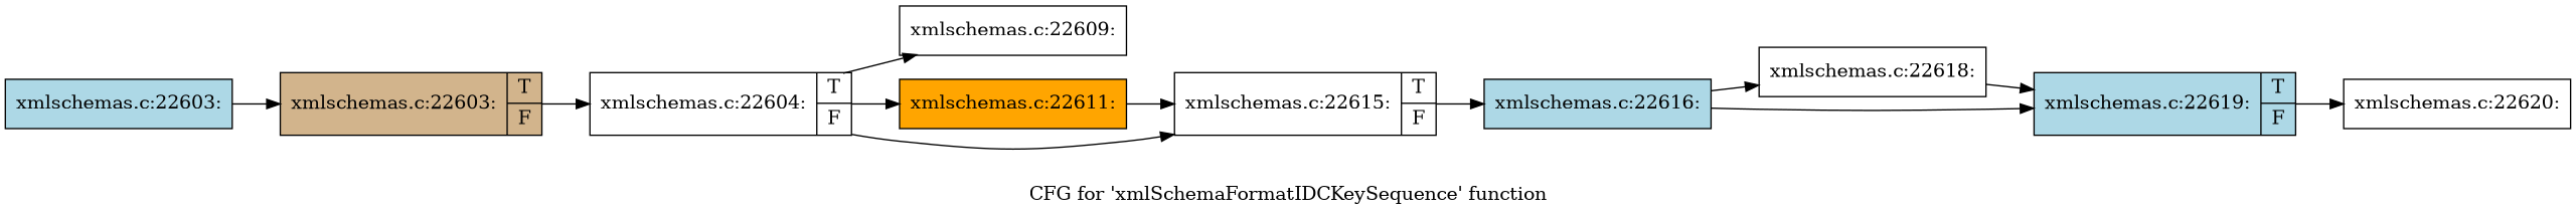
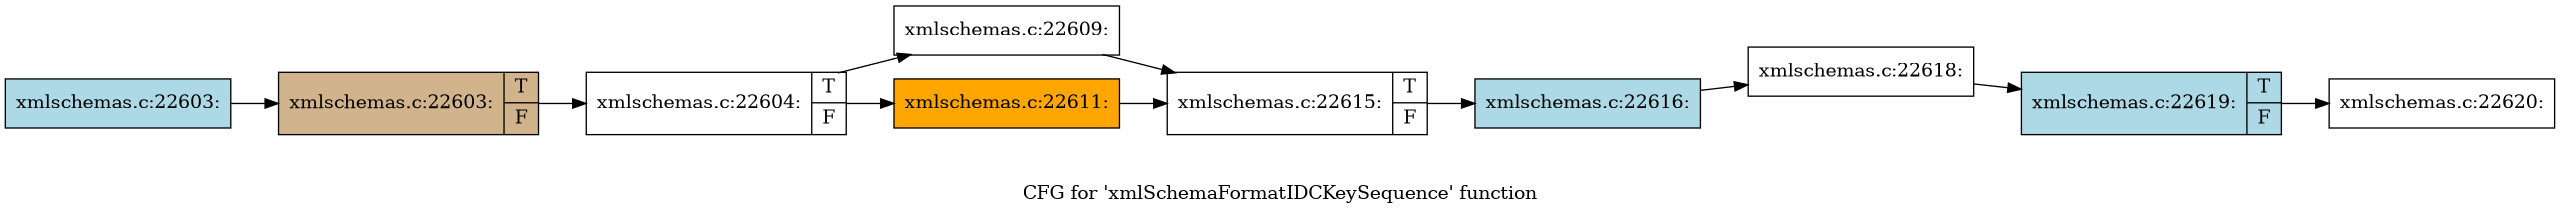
  digraph {
    label="CFG for 'xmlSchemaFormatIDCKeySequence' function"
    rankdir=LR
    node [fillcolor=white shape=record style=filled]
    n1 [fillcolor=tan label="{xmlschemas.c:22603:|{<s0>T|<s1>F}}"]
    n2 [label="{xmlschemas.c:22604:|{<s0>T|<s1>F}}"]
    n3 [label="{xmlschemas.c:22609:}"]
    n4 [fillcolor=orange label="{xmlschemas.c:22611:}"]
    n5 [label="{xmlschemas.c:22615:|{<s0>T|<s1>F}}"]
    n6 [fillcolor=lightblue label="{xmlschemas.c:22616:}"]
    n7 [label="{xmlschemas.c:22618:}"]
    n8 [fillcolor=lightblue label="{xmlschemas.c:22619:|{<s0>T|<s1>F}}"]
    n9 [label="{xmlschemas.c:22620:}"]
    n10 [fillcolor=lightblue label="{xmlschemas.c:22603:}"]
    n1 -> n2
    n2 -> n3
    n2 -> n4
-   n2 -> n5
+   n3 -> n5
    n4 -> n5
    n5 -> n6
    n6 -> n7
-   n6 -> n8
    n7 -> n8
    n8 -> n9
    n10 -> n1
  }
